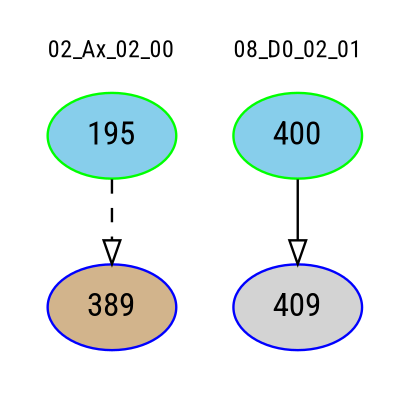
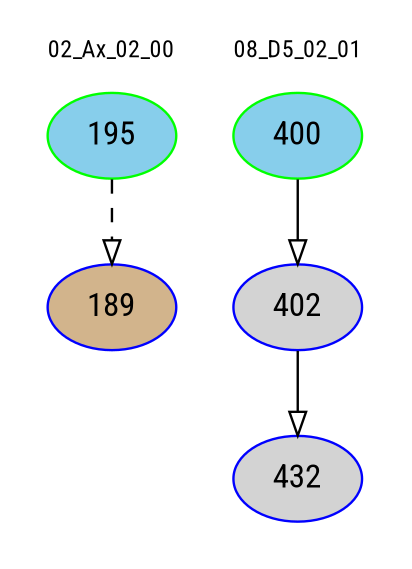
  digraph {
    fontname="Roboto Condensed"
    node [color=blue fillcolor=skyblue fontname="Roboto Condensed" style=filled]
    edge [arrowhead=onormal color=black fontname="Roboto Condensed" style=solid]
    n1 [color=green label=195]
-   n2 [fillcolor=tan label=389]
+   n2 [fillcolor=tan label=189]
    n3 [color=green label=400]
-   n4 [fillcolor=lightgrey label=409]
+   n4 [fillcolor=lightgrey label=402]
+   n5 [fillcolor=lightgrey label=432]
    subgraph cluster_1 {
      color=white
      fontsize=10
      label="02_Ax_02_00"
      n1
      n2
    }
    subgraph cluster_2 {
      color=white
      fontsize=10
-     label="08_D0_02_01"
+     label="08_D5_02_01"
      n3
      n4
+     n5
    }
    n1 -> n2 [style=dashed]
    n3 -> n4
+   n4 -> n5
  }
